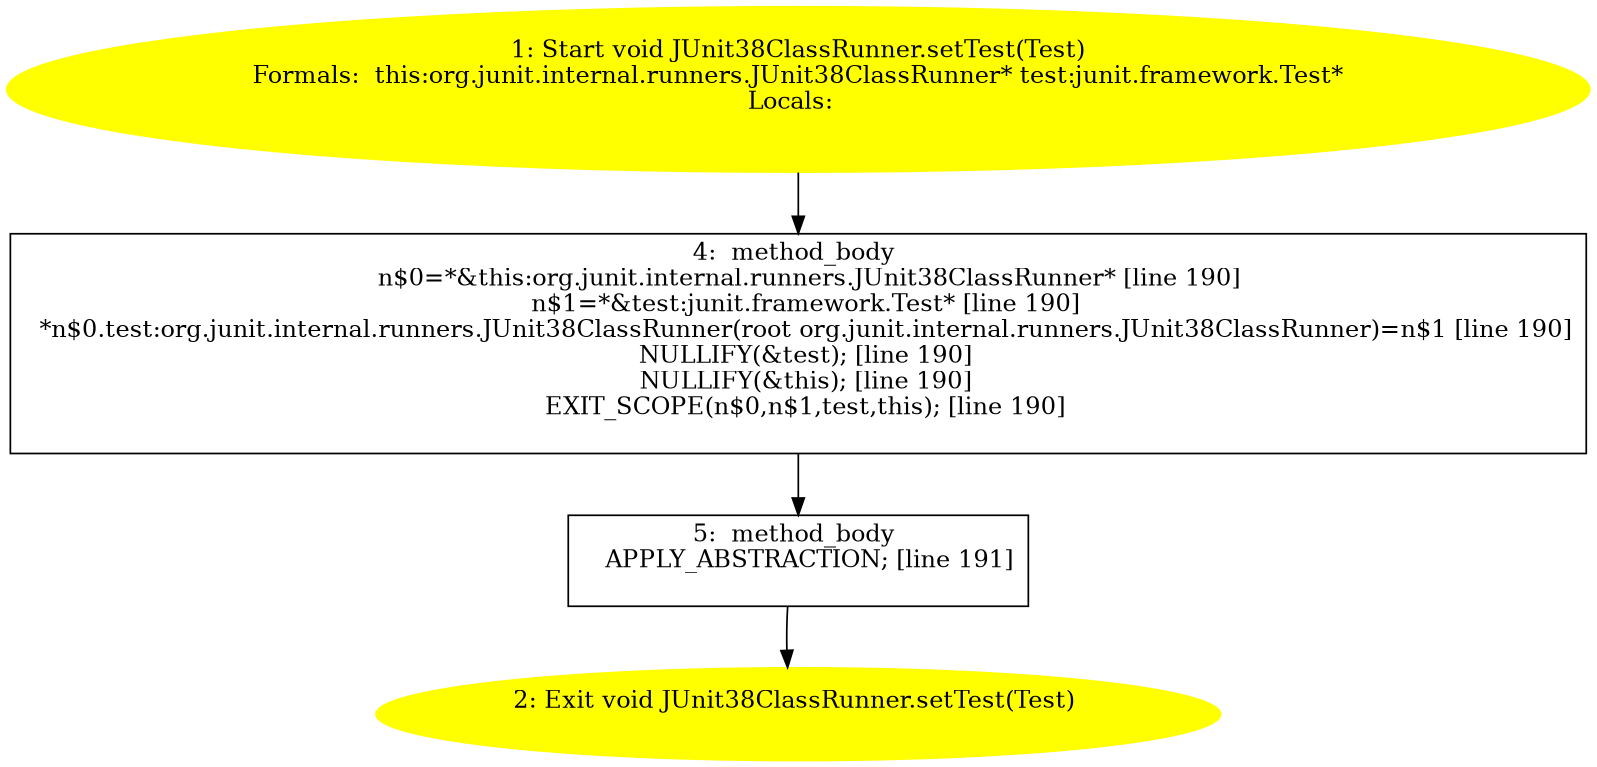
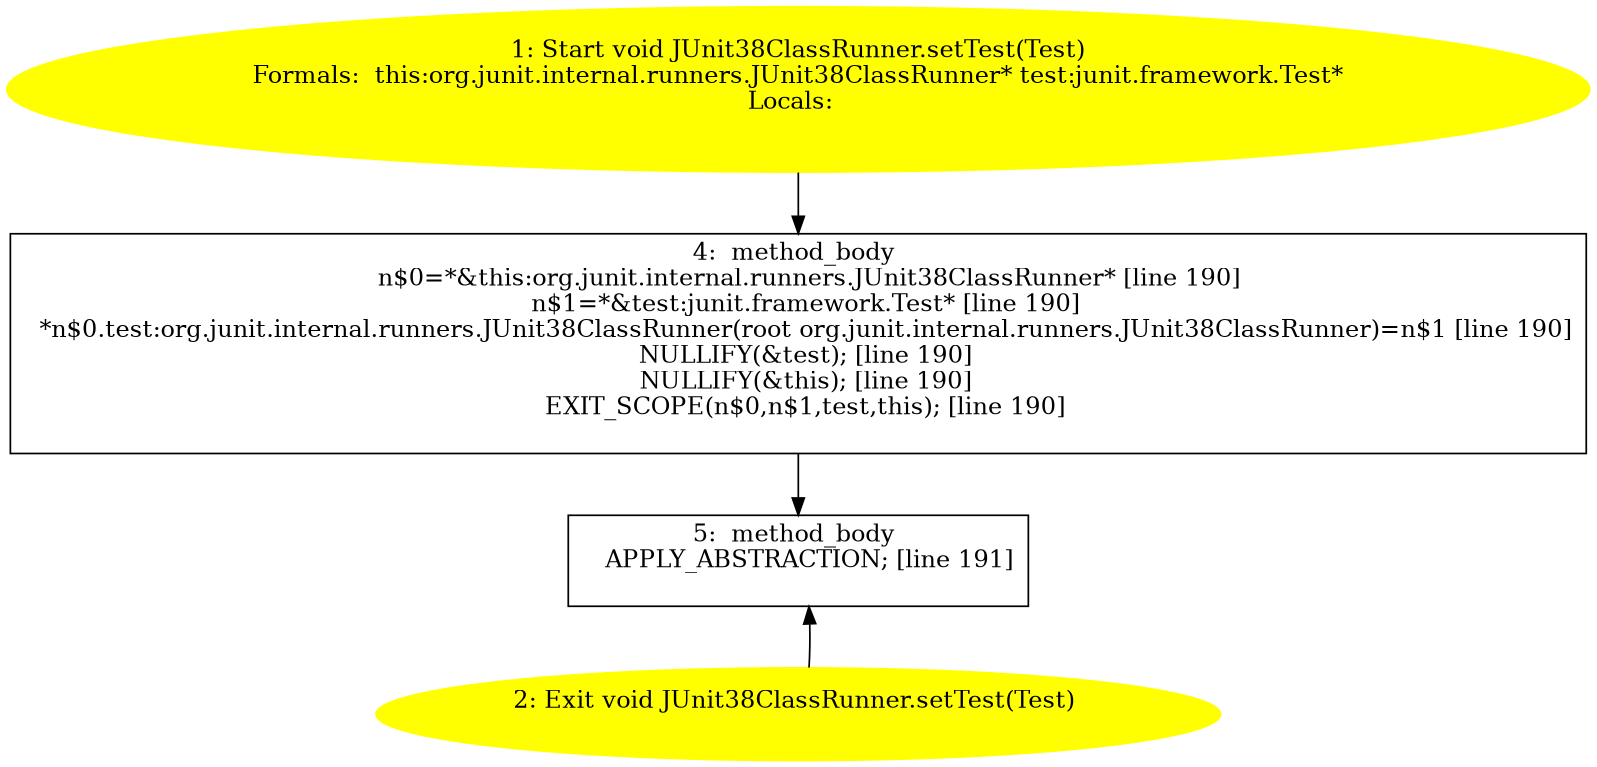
  digraph {
    n1 [color=yellow label="1: Start void JUnit38ClassRunner.setTest(Test)\nFormals:  this:org.junit.internal.runners.JUnit38ClassRunner* test:junit.framework.Test*\nLocals:  \n  " style=filled]
    n2 [label="4:  method_body \n   n$0=*&this:org.junit.internal.runners.JUnit38ClassRunner* [line 190]\n  n$1=*&test:junit.framework.Test* [line 190]\n  *n$0.test:org.junit.internal.runners.JUnit38ClassRunner(root org.junit.internal.runners.JUnit38ClassRunner)=n$1 [line 190]\n  NULLIFY(&test); [line 190]\n  NULLIFY(&this); [line 190]\n  EXIT_SCOPE(n$0,n$1,test,this); [line 190]\n " shape=box]
    n3 [label="5:  method_body \n   APPLY_ABSTRACTION; [line 191]\n " shape=box]
    n4 [color=yellow label="2: Exit void JUnit38ClassRunner.setTest(Test) \n  " style=filled]
    n1 -> n2
    n2 -> n3
-   n3 -> n4
+   n4 -> n3
  }
